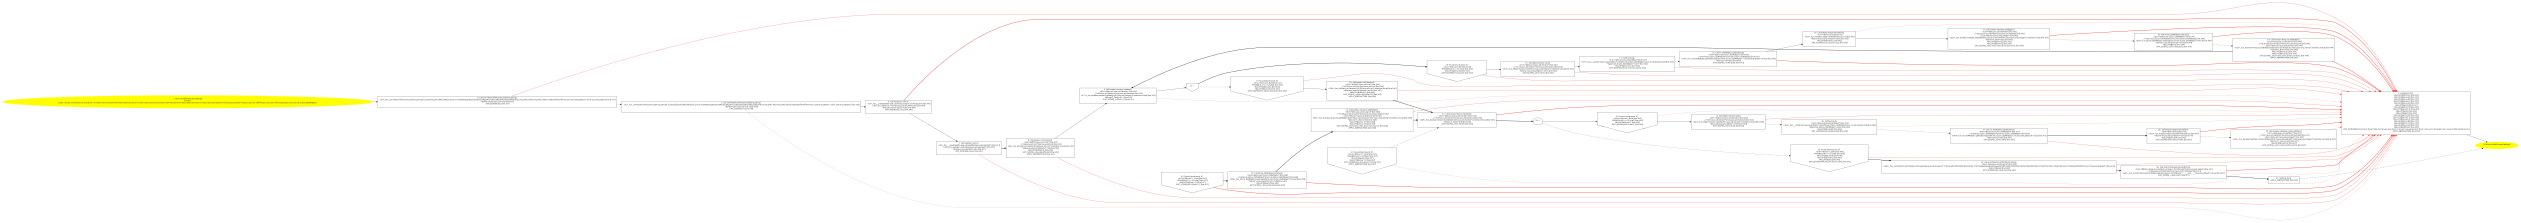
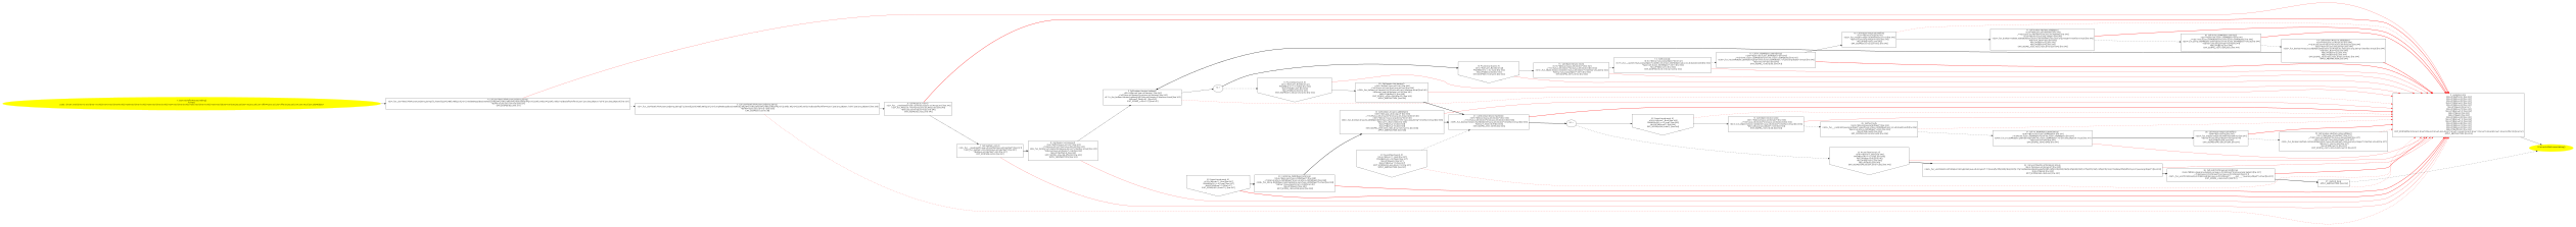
  digraph {
    fontname=Ubuntu
    rankdir=LR
    node [fontname=Ubuntu shape=box]
    edge [fontname=Ubuntu style=solid]
    n1 [color=yellow label="1: Start void offerProcess.hebing()\nFormals: \nLocals:  $irvar13:void $irvar12:void $irvar11:void $irvar10:void $irvar9:void $irvar8:void $irvar7:void $irvar6:void $irvar5:void $irvar4:void $irvar3:void $irvar2:void $irvar1:void $irvar0:void $bcvar4:void set:java.util.Set* res:java.util.List* offer44:java.util.List* offer33:java.util.List* json:net.sf.json.JSONObject* \n  " style=filled shape=""]
    n2 [label="4:  Call List FileUtil.FileToJsonList(String,String) \n   n$0=_fun_List FileUtil.FileToJsonList(String,String)(\"C:/Users/\\\\229\\\\188\\\\186\\\\232\\\\131\\\\156/Desktop/dataCrawler/\\\\228\\\\184\\\\128\\\\228\\\\186\\\\169\\\\228\\\\184\\\\137\\\\229\\\\136\\\\134\\\\229\\\\156\\\\176/data/offer/offer33.json\":java.lang.Object*,\"utf-8\":java.lang.Object*) [line 337]\n  *&offer33:java.util.List*=n$0 [line 337]\n  EXIT_SCOPE(n$0); [line 337]\n "]
    n3 [label="3:  exceptions sink \n   NULLIFY(&offer44); [line 352]\n  NULLIFY(&$irvar3); [line 352]\n  NULLIFY(&$irvar9); [line 352]\n  NULLIFY(&$bcvar4); [line 352]\n  NULLIFY(&$irvar5); [line 352]\n  NULLIFY(&json); [line 352]\n  NULLIFY(&$irvar7); [line 352]\n  NULLIFY(&$irvar12); [line 352]\n  NULLIFY(&res); [line 352]\n  NULLIFY(&set); [line 352]\n  NULLIFY(&$irvar0); [line 352]\n  NULLIFY(&$irvar11); [line 352]\n  NULLIFY(&$irvar10); [line 352]\n  NULLIFY(&$irvar8); [line 352]\n  NULLIFY(&$irvar1); [line 352]\n  NULLIFY(&$irvar2); [line 352]\n  NULLIFY(&offer33); [line 352]\n  EXIT_SCOPE(offer44,$irvar3,$irvar9,$bcvar4,$irvar5,json,$irvar7,$irvar12,res,set,$irvar0,$irvar11,$irvar10,$irvar8,$irvar1,$irvar2,offer33); [line 352]\n  APPLY_ABSTRACTION; [line 352]\n "]
    n4 [label="5:  Call List FileUtil.FileToJsonList(String,String) \n   n$1=_fun_List FileUtil.FileToJsonList(String,String)(\"C:/Users/\\\\229\\\\188\\\\186\\\\232\\\\131\\\\156/Desktop/dataCrawler/\\\\228\\\\184\\\\128\\\\228\\\\186\\\\169\\\\228\\\\184\\\\137\\\\229\\\\136\\\\134\\\\229\\\\156\\\\176/data/offer/offer44.json\":java.lang.Object*,\"utf-8\":java.lang.Object*) [line 338]\n  *&offer44:java.util.List*=n$1 [line 338]\n  EXIT_SCOPE(n$1); [line 338]\n "]
    n5 [color=yellow label="2: Exit void offerProcess.hebing() \n  " style=filled shape=""]
    n6 [label="6:  Call ArrayList.<init>() \n   n$2=_fun___new(sizeof(t=java.util.ArrayList):java.util.ArrayList*) [line 340]\n  n$3=_fun_ArrayList.<init>()(n$2:java.util.ArrayList*) [line 340]\n  *&res:java.util.ArrayList*=n$2 [line 340]\n  EXIT_SCOPE(n$2,n$3); [line 340]\n "]
    n7 [label="7:  Call HashSet.<init>() \n   n$4=_fun___new(sizeof(t=java.util.HashSet):java.util.HashSet*) [line 341]\n  n$5=_fun_HashSet.<init>()(n$4:java.util.HashSet*) [line 341]\n  *&set:java.util.HashSet*=n$4 [line 341]\n  EXIT_SCOPE(n$4,n$5); [line 341]\n "]
    n8 [label="8:  Call Iterator List.iterator() \n   n$6=*&offer44:java.util.List* [line 342]\n  _=*n$6:java.util.List*(root java.util.List) [line 342]\n  n$8=_fun_Iterator List.iterator()(n$6:java.util.List*) interface virtual [line 342]\n  *&$bcvar4:java.util.Iterator*=n$8 [line 342]\n  NULLIFY(&offer44); [line 342]\n  EXIT_SCOPE(_,n$6,n$8,offer44); [line 342]\n  APPLY_ABSTRACTION; [line 342]\n "]
    n9 [label="9:  Call boolean Iterator.hasNext() \n   n$9=*&$bcvar4:java.util.Iterator* [line 342]\n  _=*n$9:java.util.Iterator*(root java.util.Iterator) [line 342]\n  n$11=_fun_boolean Iterator.hasNext()(n$9:java.util.Iterator*) interface virtual [line 342]\n  *&$irvar0:_Bool=n$11 [line 342]\n  EXIT_SCOPE(_,n$9,n$11); [line 342]\n "]
-   n10 [label="12: + \n  " shape=invhouse]
+   n10 [label="12: + \n  " shape=""]
    n11 [label="10: Prune (true branch, if) \n   n$12=*&$irvar0:_Bool [line 342]\n  PRUNE(!(n$12 == 0), true); [line 342]\n  NULLIFY(&$irvar0); [line 342]\n  EXIT_SCOPE(n$12,$irvar0); [line 342]\n " shape=invhouse]
    n12 [label="11: Prune (false branch, if) \n   n$12=*&$irvar0:_Bool [line 342]\n  PRUNE((n$12 == 0), false); [line 342]\n  NULLIFY(&$bcvar4); [line 342]\n  NULLIFY(&$irvar0); [line 342]\n  EXIT_SCOPE(n$12,$bcvar4,$irvar0); [line 342]\n " shape=invhouse]
    n13 [label="13:  Call Object Iterator.next() \n   n$13=*&$bcvar4:java.util.Iterator* [line 342]\n  _=*n$13:java.util.Iterator*(root java.util.Iterator) [line 342]\n  n$15=_fun_Object Iterator.next()(n$13:java.util.Iterator*) interface virtual [line 342]\n  *&$irvar1:java.lang.Object*=n$15 [line 342]\n  EXIT_SCOPE(_,n$13,n$15); [line 342]\n "]
    n14 [label="20:  Call Iterator List.iterator() \n   n$34=*&offer33:java.util.List* [line 346]\n  _=*n$34:java.util.List*(root java.util.List) [line 346]\n  n$36=_fun_Iterator List.iterator()(n$34:java.util.List*) interface virtual [line 346]\n  *&$bcvar4:java.util.Iterator*=n$36 [line 346]\n  NULLIFY(&offer33); [line 346]\n  EXIT_SCOPE(_,n$34,n$36,offer33); [line 346]\n  APPLY_ABSTRACTION; [line 346]\n "]
    n15 [label="14:  method_body \n   n$16=*&$irvar1:java.lang.Object* [line 342]\n  n$17=_fun___cast(n$16:java.lang.Object*,sizeof(t=net.sf.json.JSONObject;sub_t=( sub )(cast)):void) [line 342]\n  *&json:net.sf.json.JSONObject*=n$17 [line 342]\n  NULLIFY(&$irvar1); [line 342]\n  EXIT_SCOPE(n$16,n$17,$irvar1); [line 342]\n "]
    n16 [label="15:  Call int JSONObject.getInt(String) \n   n$18=*&json:net.sf.json.JSONObject* [line 343]\n  _=*n$18:net.sf.json.JSONObject*(root net.sf.json.JSONObject) [line 343]\n  n$20=_fun_int JSONObject.getInt(String)(n$18:net.sf.json.JSONObject*,\"id\":java.lang.Object*) virtual [line 343]\n  *&$irvar2:int=n$20 [line 343]\n  EXIT_SCOPE(_,n$18,n$20); [line 343]\n "]
    n17 [label="21:  Call boolean Iterator.hasNext() \n   n$37=*&$bcvar4:java.util.Iterator* [line 346]\n  _=*n$37:java.util.Iterator*(root java.util.Iterator) [line 346]\n  n$39=_fun_boolean Iterator.hasNext()(n$37:java.util.Iterator*) interface virtual [line 346]\n  *&$irvar7:_Bool=n$39 [line 346]\n  EXIT_SCOPE(_,n$37,n$39); [line 346]\n "]
    n18 [label="24: + \n  " shape=""]
    n19 [label="16:  Call Integer Integer.valueOf(int) \n   n$21=*&$irvar2:int [line 343]\n  n$22=_fun_Integer Integer.valueOf(int)(n$21:int) [line 343]\n  *&$irvar3:java.lang.Integer*=n$22 [line 343]\n  NULLIFY(&$irvar2); [line 343]\n  EXIT_SCOPE(n$21,n$22,$irvar2); [line 343]\n "]
    n20 [label="17:  Call boolean HashSet.add(Object) \n   n$23=*&set:java.util.HashSet* [line 343]\n  _=*n$23:java.util.HashSet*(root java.util.HashSet) [line 343]\n  n$25=*&$irvar3:java.lang.Integer* [line 343]\n  n$26=_fun_boolean HashSet.add(Object)(n$23:java.util.HashSet*,n$25:java.lang.Integer*) interface virtual [line 343]\n  *&$irvar4:_Bool=n$26 [line 343]\n  NULLIFY(&$irvar3); [line 343]\n  NULLIFY(&$irvar4); [line 343]\n  EXIT_SCOPE(_,n$23,n$25,n$26,$irvar3,$irvar4); [line 343]\n "]
    n21 [label="18:  Call String JSONObject.toString() \n   n$27=*&json:net.sf.json.JSONObject* [line 344]\n  _=*n$27:net.sf.json.JSONObject*(root net.sf.json.JSONObject) [line 344]\n  n$29=_fun_String JSONObject.toString()(n$27:net.sf.json.JSONObject*) virtual [line 344]\n  *&$irvar5:java.lang.String*=n$29 [line 344]\n  NULLIFY(&json); [line 344]\n  EXIT_SCOPE(_,n$27,n$29,json); [line 344]\n "]
    n22 [label="19:  Call boolean ArrayList.add(Object) \n   n$30=*&res:java.util.ArrayList* [line 344]\n  _=*n$30:java.util.ArrayList*(root java.util.ArrayList) [line 344]\n  n$32=*&$irvar5:java.lang.String* [line 344]\n  n$33=_fun_boolean ArrayList.add(Object)(n$30:java.util.ArrayList*,n$32:java.lang.String*) interface virtual [line 344]\n  *&$irvar6:_Bool=n$33 [line 344]\n  NULLIFY(&$irvar5); [line 344]\n  NULLIFY(&$irvar6); [line 344]\n  EXIT_SCOPE(_,n$30,n$32,n$33,$irvar5,$irvar6); [line 344]\n  APPLY_ABSTRACTION; [line 344]\n "]
    n23 [label="22: Prune (true branch, if) \n   n$40=*&$irvar7:_Bool [line 346]\n  PRUNE(!(n$40 == 0), true); [line 346]\n  NULLIFY(&$irvar7); [line 346]\n  EXIT_SCOPE(n$40,$irvar7); [line 346]\n " shape=invhouse]
    n24 [label="23: Prune (false branch, if) \n   n$40=*&$irvar7:_Bool [line 346]\n  PRUNE((n$40 == 0), false); [line 346]\n  NULLIFY(&$bcvar4); [line 346]\n  NULLIFY(&$irvar7); [line 346]\n  NULLIFY(&set); [line 346]\n  EXIT_SCOPE(n$40,$bcvar4,$irvar7,set); [line 346]\n " shape=invhouse]
    n25 [label="25:  Call Object Iterator.next() \n   n$41=*&$bcvar4:java.util.Iterator* [line 346]\n  _=*n$41:java.util.Iterator*(root java.util.Iterator) [line 346]\n  n$43=_fun_Object Iterator.next()(n$41:java.util.Iterator*) interface virtual [line 346]\n  *&$irvar8:java.lang.Object*=n$43 [line 346]\n  EXIT_SCOPE(_,n$41,n$43); [line 346]\n "]
    n26 [label="35:  Call void FileUtil.ListToFile(List,String) \n   n$63=*&res:java.util.ArrayList* [line 350]\n  n$64=_fun_void FileUtil.ListToFile(List,String)(n$63:java.util.ArrayList*,\"C:/Users/\\\\229\\\\188\\\\186\\\\232\\\\131\\\\156/Desktop/dataCrawler/\\\\228\\\\184\\\\128\\\\228\\\\186\\\\169\\\\228\\\\184\\\\137\\\\229\\\\136\\\\134\\\\229\\\\156\\\\176/data/offer/offer55.json\":java.lang.Object*) [line 350]\n  NULLIFY(&res); [line 350]\n  EXIT_SCOPE(n$63,n$64,res); [line 350]\n "]
    n27 [label="26:  method_body \n   n$44=*&$irvar8:java.lang.Object* [line 346]\n  n$45=_fun___cast(n$44:java.lang.Object*,sizeof(t=net.sf.json.JSONObject;sub_t=( sub )(cast)):void) [line 346]\n  *&json:net.sf.json.JSONObject*=n$45 [line 346]\n  NULLIFY(&$irvar8); [line 346]\n  EXIT_SCOPE(n$44,n$45,$irvar8); [line 346]\n "]
    n28 [label="27:  Call int JSONObject.getInt(String) \n   n$46=*&json:net.sf.json.JSONObject* [line 347]\n  _=*n$46:net.sf.json.JSONObject*(root net.sf.json.JSONObject) [line 347]\n  n$48=_fun_int JSONObject.getInt(String)(n$46:net.sf.json.JSONObject*,\"id\":java.lang.Object*) virtual [line 347]\n  *&$irvar9:int=n$48 [line 347]\n  EXIT_SCOPE(_,n$46,n$48); [line 347]\n "]
    n29 [label="36:  Call void PrintStream.println(String) \n   n$65=*&#GB<>$java.lang.System.out:java.io.PrintStream*(root java.lang.System) [line 351]\n  _=*n$65:java.io.PrintStream*(root java.io.PrintStream) [line 351]\n  n$67=_fun_void PrintStream.println(String)(n$65:java.io.PrintStream*,\"_____exit____\":java.lang.Object*) virtual [line 351]\n  EXIT_SCOPE(_,n$65,n$67); [line 351]\n "]
    n30 [label="37:  method_body \n   APPLY_ABSTRACTION; [line 352]\n "]
    n31 [label="28:  Call Integer Integer.valueOf(int) \n   n$49=*&$irvar9:int [line 347]\n  n$50=_fun_Integer Integer.valueOf(int)(n$49:int) [line 347]\n  *&$irvar10:java.lang.Integer*=n$50 [line 347]\n  NULLIFY(&$irvar9); [line 347]\n  EXIT_SCOPE(n$49,n$50,$irvar9); [line 347]\n "]
    n32 [label="29:  Call boolean HashSet.contains(Object) \n   n$51=*&set:java.util.HashSet* [line 347]\n  _=*n$51:java.util.HashSet*(root java.util.HashSet) [line 347]\n  n$53=*&$irvar10:java.lang.Integer* [line 347]\n  n$54=_fun_boolean HashSet.contains(Object)(n$51:java.util.HashSet*,n$53:java.lang.Integer*) interface virtual [line 347]\n  *&$irvar11:_Bool=n$54 [line 347]\n  NULLIFY(&$irvar10); [line 347]\n  EXIT_SCOPE(_,n$51,n$53,n$54,$irvar10); [line 347]\n "]
    n33 [label="30: Prune (true branch, if) \n   n$55=*&$irvar11:_Bool [line 347]\n  PRUNE(!(n$55 != 0), true); [line 347]\n  NULLIFY(&$irvar11); [line 347]\n  EXIT_SCOPE(n$55,$irvar11); [line 347]\n " shape=invhouse]
    n34 [label="33:  Call String JSONObject.toString() \n   n$56=*&json:net.sf.json.JSONObject* [line 348]\n  _=*n$56:net.sf.json.JSONObject*(root net.sf.json.JSONObject) [line 348]\n  n$58=_fun_String JSONObject.toString()(n$56:net.sf.json.JSONObject*) virtual [line 348]\n  *&$irvar12:java.lang.String*=n$58 [line 348]\n  NULLIFY(&json); [line 348]\n  EXIT_SCOPE(_,n$56,n$58,json); [line 348]\n "]
    n35 [label="31: Prune (false branch, if) \n   n$55=*&$irvar11:_Bool [line 347]\n  PRUNE((n$55 != 0), false); [line 347]\n  NULLIFY(&json); [line 347]\n  NULLIFY(&$irvar11); [line 347]\n  EXIT_SCOPE(n$55,json,$irvar11); [line 347]\n  APPLY_ABSTRACTION; [line 347]\n " shape=invhouse]
    n36 [label="34:  Call boolean ArrayList.add(Object) \n   n$59=*&res:java.util.ArrayList* [line 348]\n  _=*n$59:java.util.ArrayList*(root java.util.ArrayList) [line 348]\n  n$61=*&$irvar12:java.lang.String* [line 348]\n  n$62=_fun_boolean ArrayList.add(Object)(n$59:java.util.ArrayList*,n$61:java.lang.String*) interface virtual [line 348]\n  *&$irvar13:_Bool=n$62 [line 348]\n  NULLIFY(&$irvar12); [line 348]\n  NULLIFY(&$irvar13); [line 348]\n  EXIT_SCOPE(_,n$59,n$61,n$62,$irvar12,$irvar13); [line 348]\n  APPLY_ABSTRACTION; [line 348]\n "]
    n1 -> n2
    n2 -> n3 [color=red]
    n2 -> n4 [style=dashed]
    n3 -> n5
    n4 -> n3 [color=red style=dashed]
    n4 -> n6
    n6 -> n3 [color=red style=bold]
    n6 -> n7
    n7 -> n3 [color=red]
    n7 -> n8 [style=bold]
    n8 -> n3 [color=red]
    n8 -> n9
    n9 -> n3 [color=red style=dashed]
    n9 -> n10
    n10 -> n11 [style=bold]
    n10 -> n12 [style=dashed]
    n11 -> n3 [color=red]
    n11 -> n13
    n12 -> n3 [color=red]
    n12 -> n14
    n13 -> n3 [color=red]
    n13 -> n15
    n14 -> n3 [color=red]
    n14 -> n17 [style=bold]
    n15 -> n3 [color=red]
    n15 -> n16 [style=dashed]
    n16 -> n3 [color=red style=bold]
    n16 -> n19
    n17 -> n3 [color=red style=bold]
    n17 -> n18 [style=bold]
    n18 -> n23
    n18 -> n24 [style=dashed]
    n19 -> n3 [color=red style=dashed]
    n19 -> n20
    n20 -> n3 [color=red style=bold]
    n20 -> n21 [style=dashed]
    n21 -> n3 [color=red style=bold]
    n21 -> n22 [style=dashed]
    n22 -> n3 [color=red style=bold]
    n22 -> n9 [style=bold]
    n23 -> n3 [color=red style=dashed]
    n23 -> n25
    n24 -> n3 [color=red]
    n24 -> n26 [style=bold]
    n25 -> n3 [color=red]
    n25 -> n27 [style=dashed]
    n26 -> n3 [color=red]
    n26 -> n29 [style=bold]
    n27 -> n3 [color=red style=dashed]
    n27 -> n28 [style=dashed]
    n28 -> n3 [color=red]
    n28 -> n31 [style=bold]
    n29 -> n3 [color=red style=bold]
    n29 -> n30 [style=bold]
    n30 -> n3 [color=red style=dashed]
    n30 -> n5 [style=dashed]
    n31 -> n3 [color=red style=bold]
    n31 -> n32 [style=dashed]
    n32 -> n3 [color=red style=dashed]
    n33 -> n3 [color=red style=bold]
    n33 -> n34 [style=bold]
    n34 -> n3 [color=red style=bold]
    n34 -> n36 [style=bold]
    n35 -> n3 [color=red style=dashed]
    n35 -> n17 [style=dashed]
    n36 -> n3 [color=red]
    n36 -> n17 [style=bold]
  }
